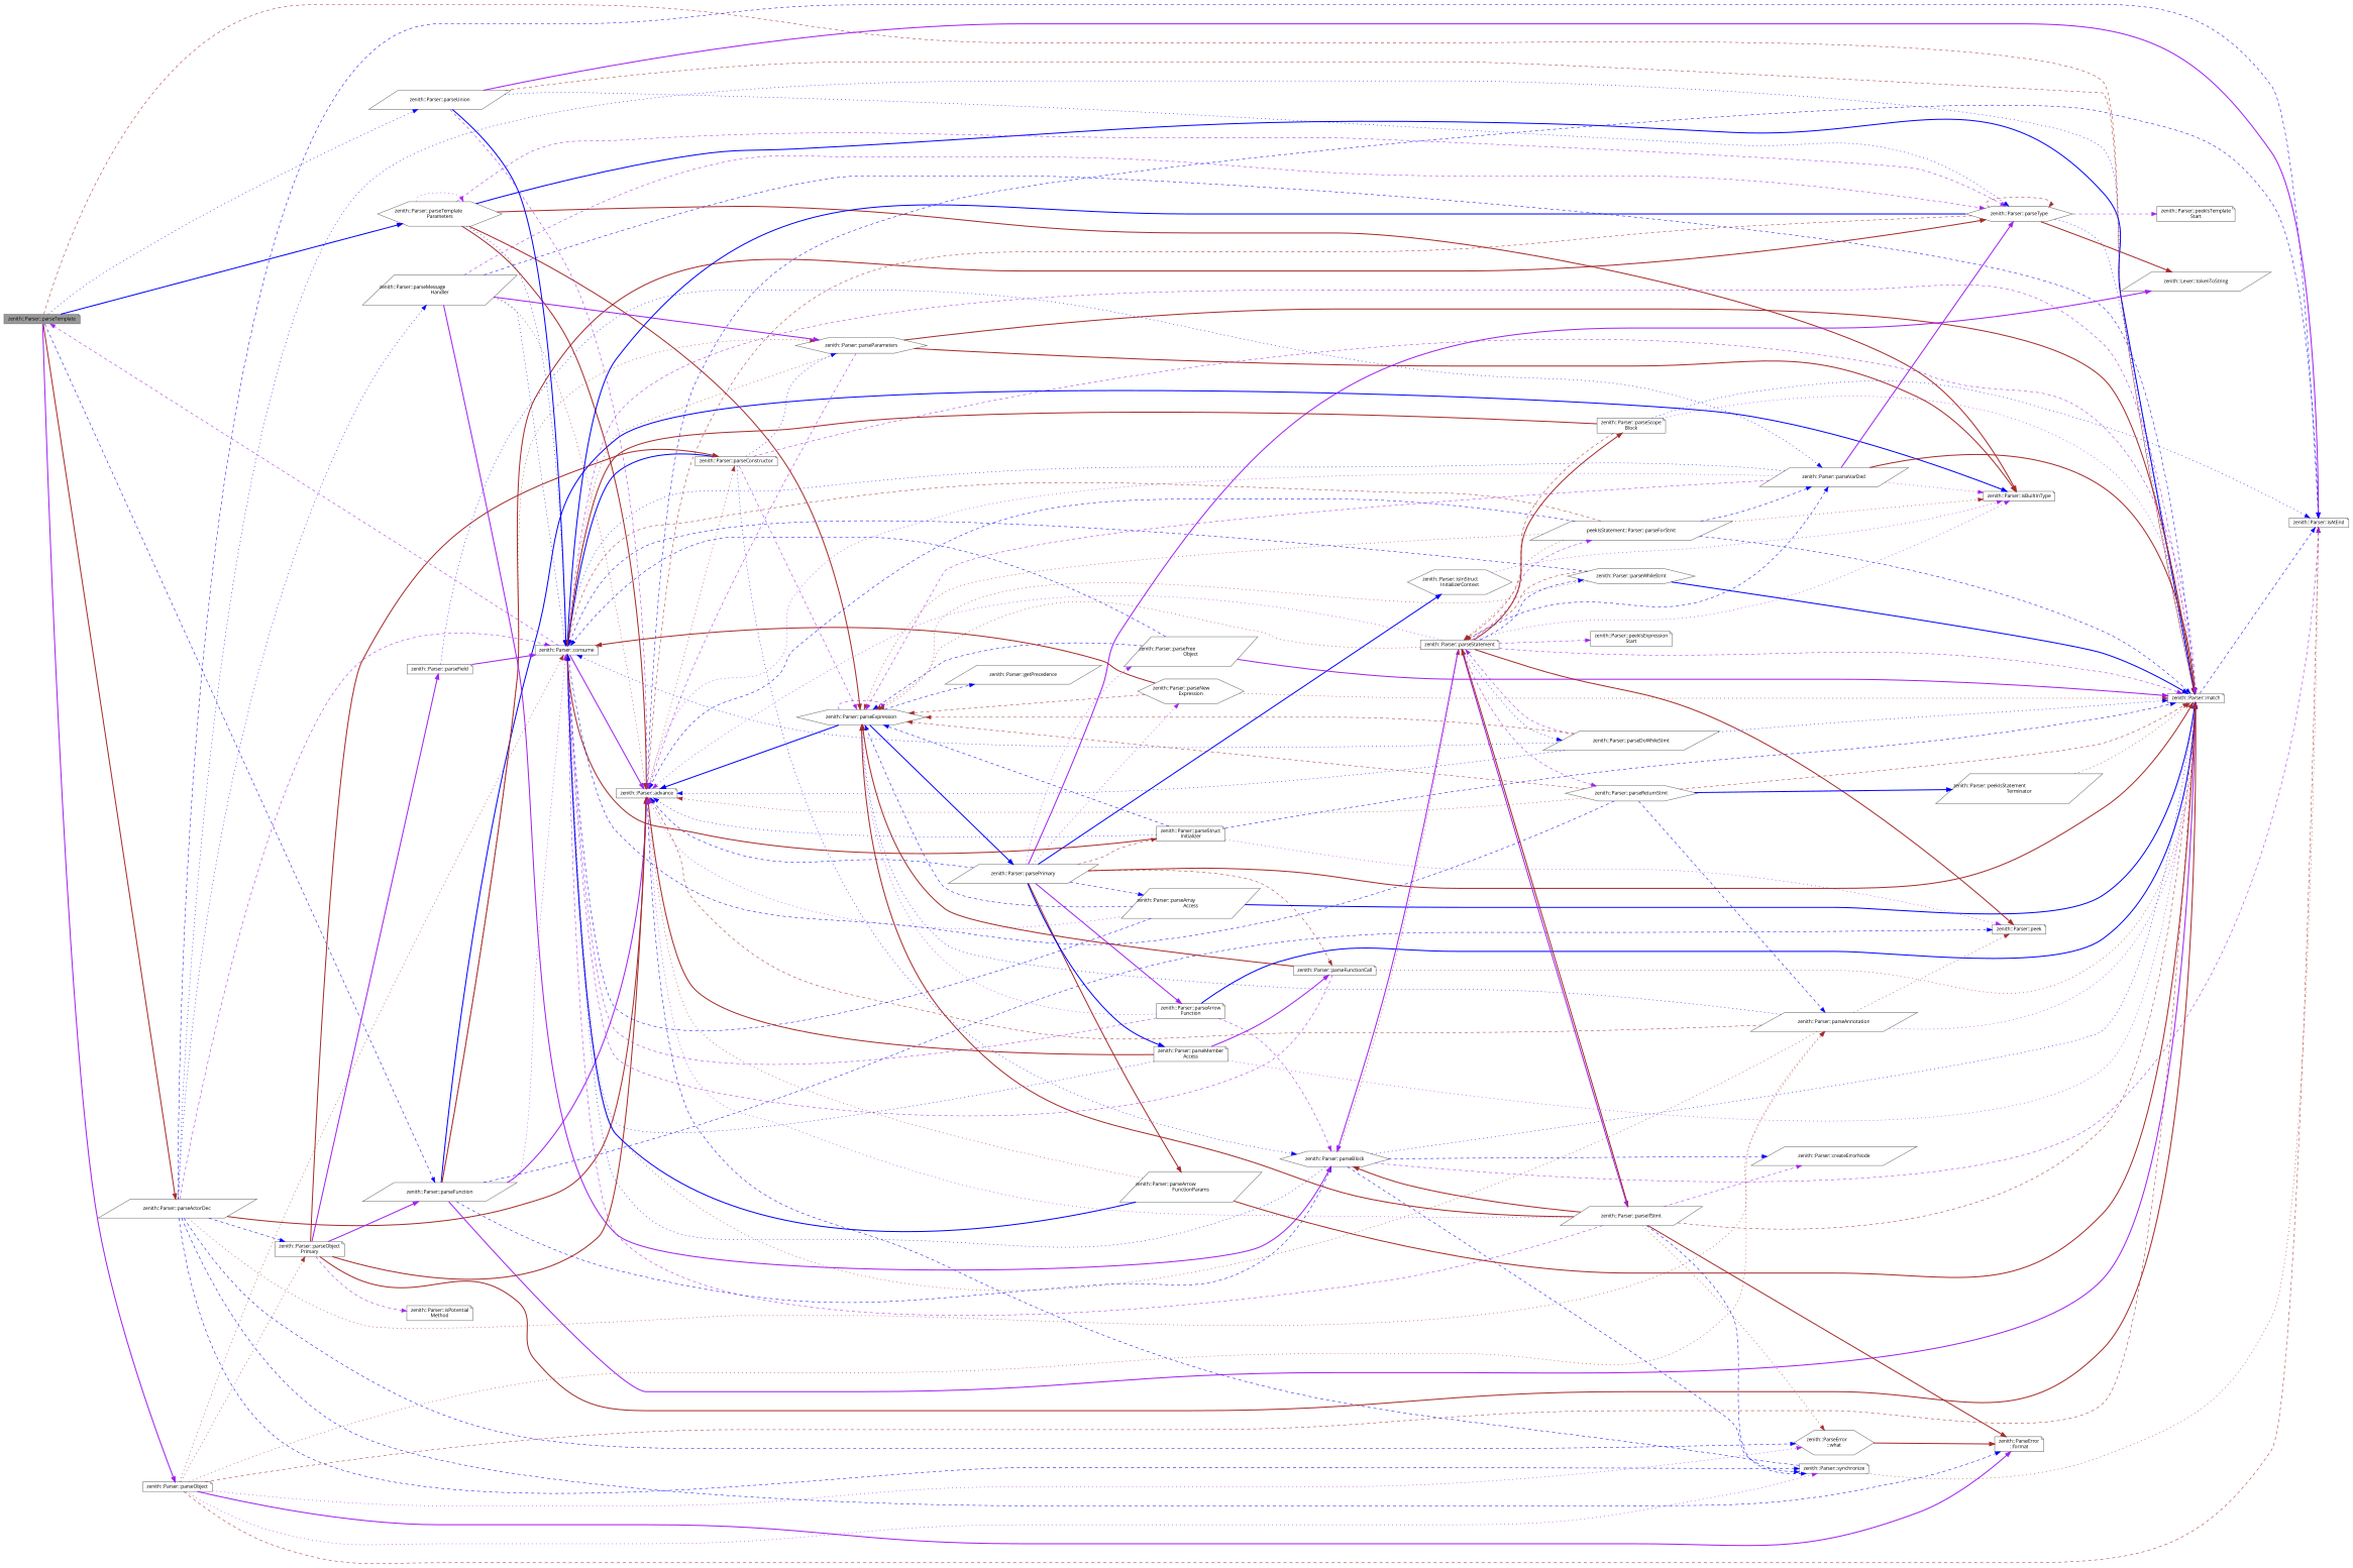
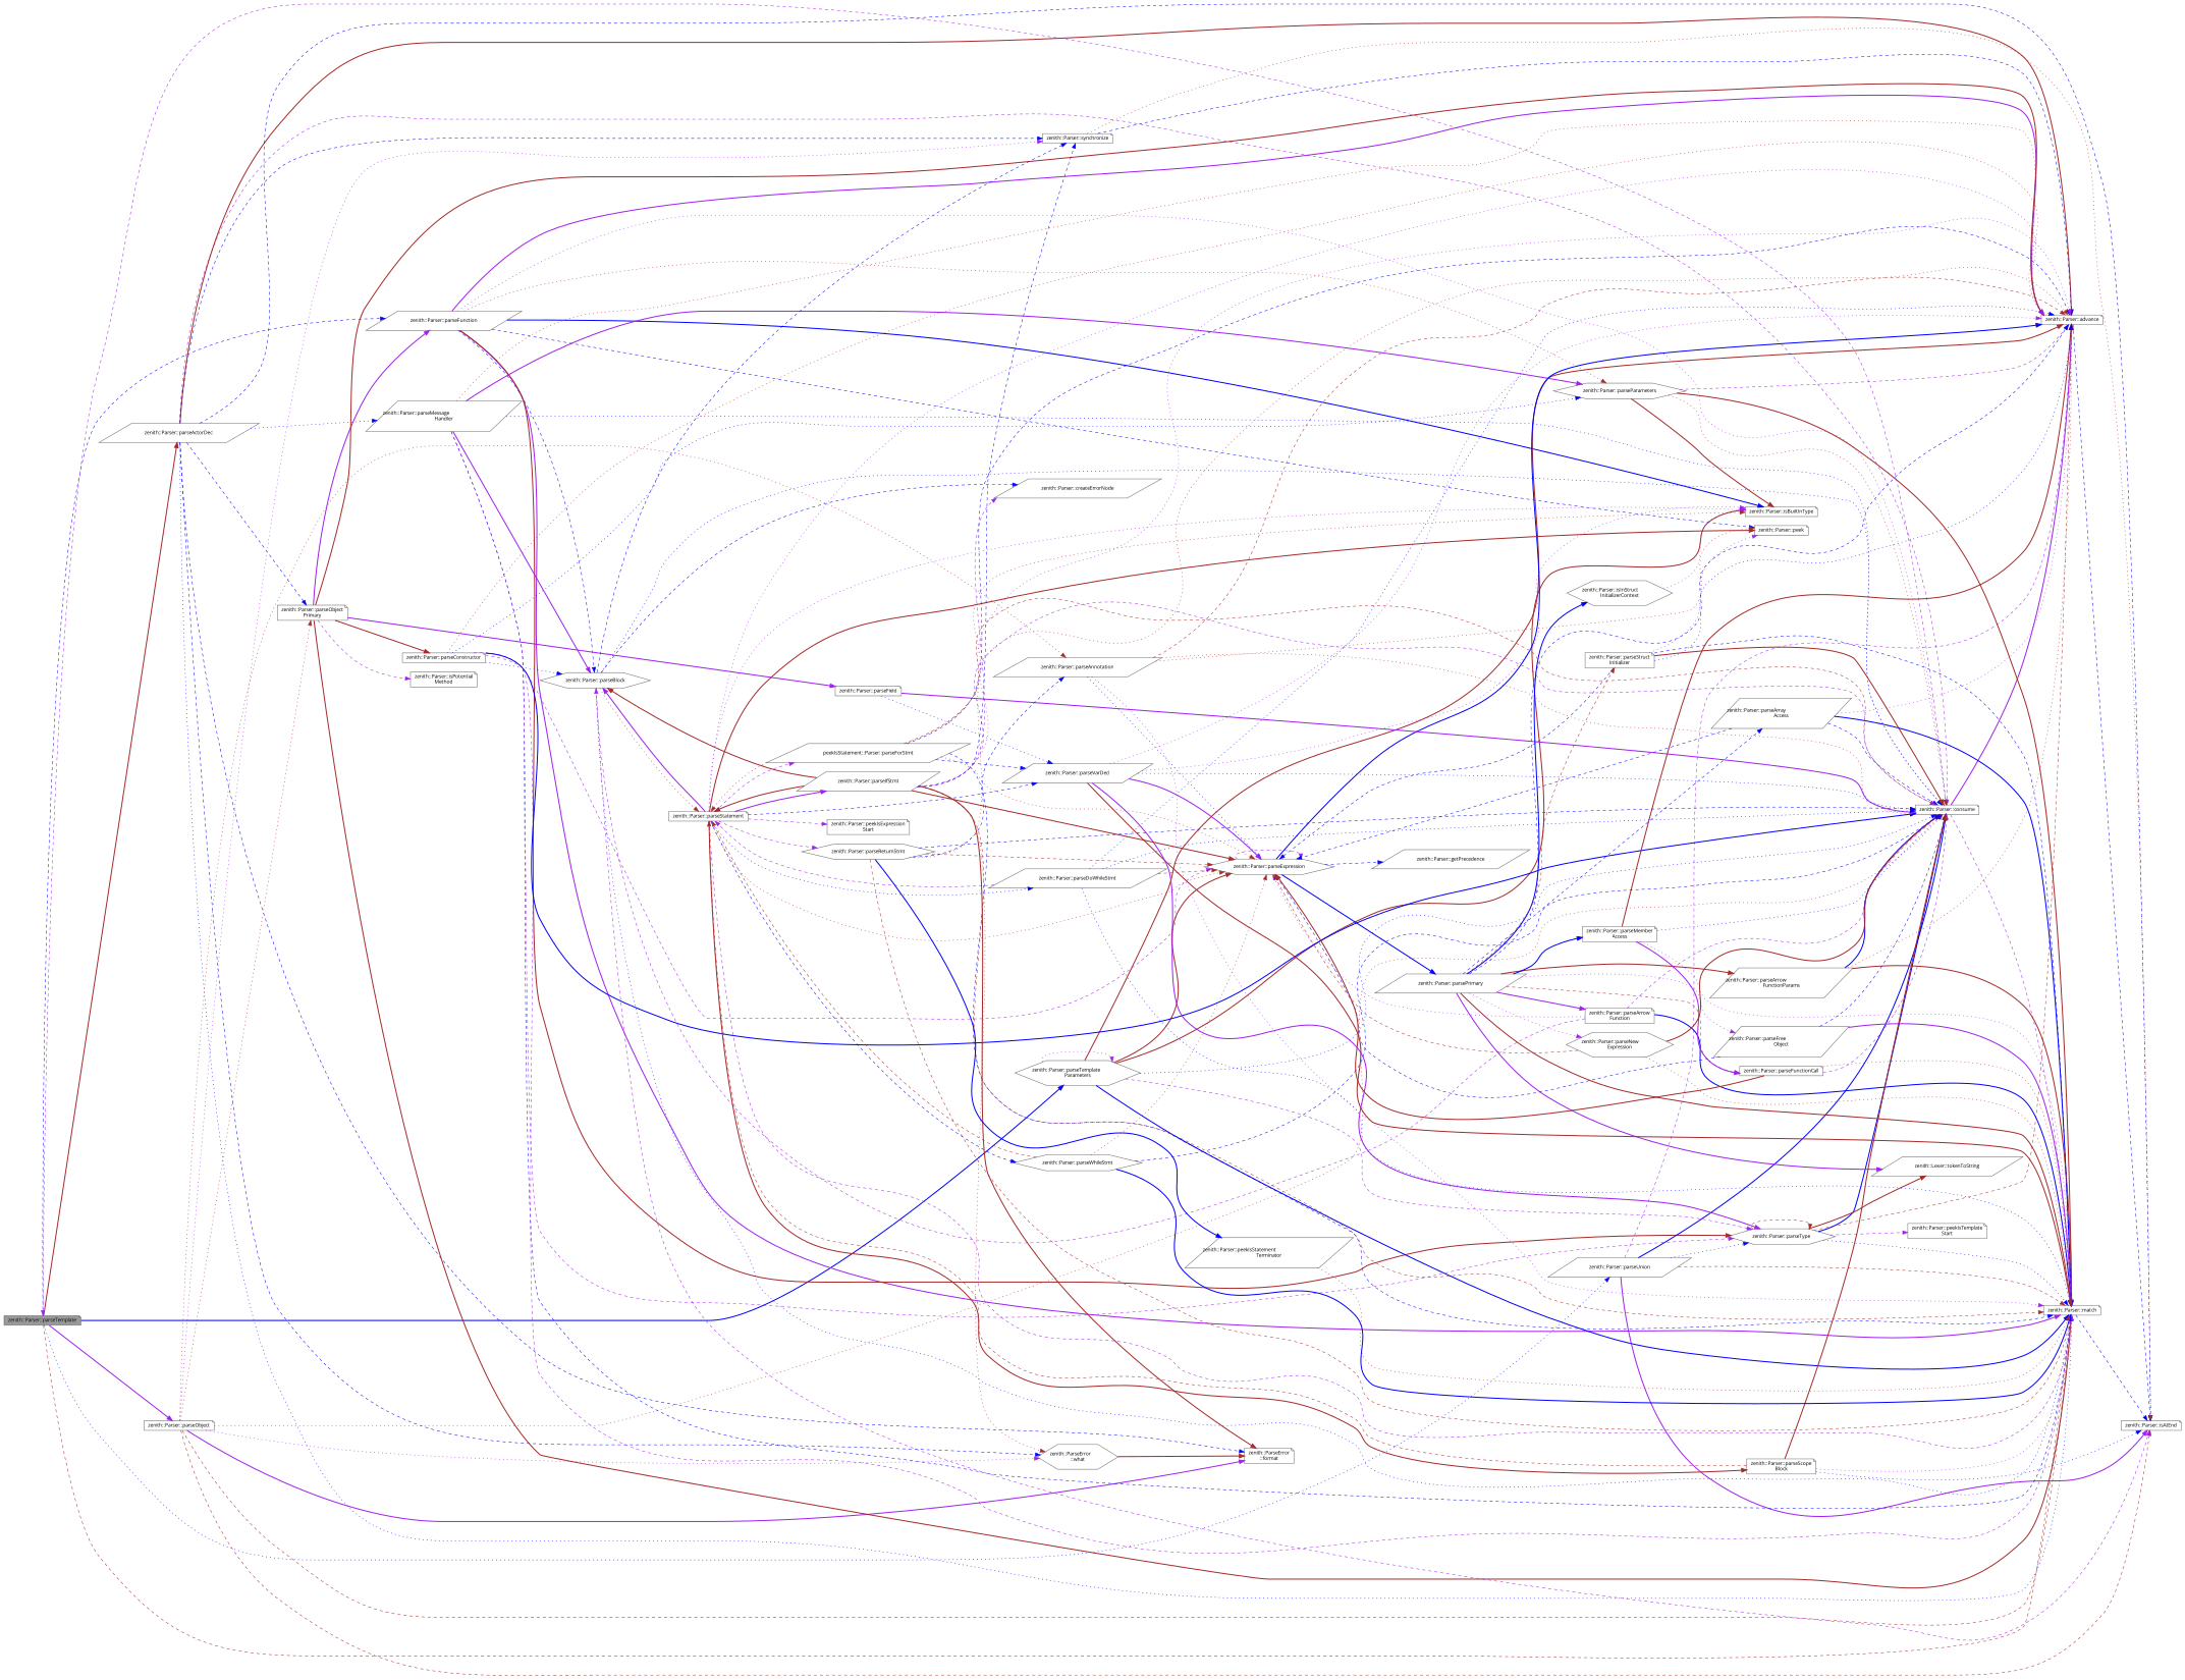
  digraph {
    fontname="Open Sans"
    rankdir=LR
    node [color=grey40 fillcolor=white fontname="Open Sans" fontsize=10 shape=note style=filled]
    edge [color=brown fontname="Open Sans" fontsize=10 labelfontname=Helvetica labelfontsize=10 style=dashed]
    n1 [color=gray40 fillcolor=grey60 fontcolor=black height=0.2 label="zenith::Parser::parseTemplate" width=0.4]
    n2 [height=0.2 label="zenith::Parser::match" width=0.4]
    n3 [height=0.2 label="zenith::Parser::parseActorDecl" shape=parallelogram width=0.4]
    n4 [height=0.2 label="zenith::Parser::parseFunction" shape=parallelogram width=0.4]
    n5 [height=0.2 label="zenith::Parser::parseObject" width=0.4]
    n6 [height=0.2 label="zenith::Parser::parseTemplate\lParameters" shape=hexagon width=0.4]
    n7 [height=0.2 label="zenith::Parser::parseUnion" shape=parallelogram width=0.4]
    n8 [height=0.2 label="zenith::Parser::consume" width=0.4]
    n9 [height=0.2 label="zenith::Parser::advance" width=0.4]
    n10 [height=0.2 label="zenith::Parser::isAtEnd" width=0.4]
    n11 [height=0.2 label="zenith::ParseError\l::format" width=0.4]
    n12 [height=0.2 label="zenith::Parser::parseAnnotation" shape=parallelogram width=0.4]
    n13 [height=0.2 label="zenith::Parser::synchronize" width=0.4]
    n14 [height=0.2 label="zenith::ParseError\l::what" shape=hexagon width=0.4]
    n15 [height=0.2 label="zenith::Parser::parseMessage\lHandler" shape=parallelogram width=0.4]
    n16 [height=0.2 label="zenith::Parser::parseObject\lPrimary" width=0.4]
    n17 [height=0.2 label="zenith::Parser::peek" width=0.4]
    n18 [height=0.2 label="zenith::Parser::isBuiltInType" width=0.4]
    n19 [height=0.2 label="zenith::Parser::parseBlock" shape=hexagon width=0.4]
    n20 [height=0.2 label="zenith::Parser::parseType" shape=hexagon width=0.4]
    n21 [height=0.2 label="zenith::Parser::parseParameters" shape=hexagon width=0.4]
    n22 [height=0.2 label="zenith::Parser::parseExpression" shape=hexagon width=0.4]
    n23 [height=0.2 label="zenith::Parser::isPotential\lMethod" width=0.4]
    n24 [height=0.2 label="zenith::Parser::parseConstructor" width=0.4]
    n25 [height=0.2 label="zenith::Parser::parseField" width=0.4]
    n26 [height=0.2 label="zenith::Parser::getPrecedence" shape=parallelogram width=0.4]
    n27 [height=0.2 label="zenith::Parser::parsePrimary" shape=parallelogram width=0.4]
    n28 [height=0.2 label="zenith::Parser::isInStruct\lInitializerContext" shape=hexagon width=0.4]
    n29 [height=0.2 label="zenith::Parser::parseArray\lAccess" shape=parallelogram width=0.4]
    n30 [height=0.2 label="zenith::Parser::parseArrow\lFunction" width=0.4]
    n31 [height=0.2 label="zenith::Lexer::tokenToString" shape=parallelogram width=0.4]
    n32 [height=0.2 label="zenith::Parser::parseArrow\lFunctionParams" shape=parallelogram width=0.4]
    n33 [height=0.2 label="zenith::Parser::parseFree\lObject" shape=parallelogram width=0.4]
    n34 [height=0.2 label="zenith::Parser::parseFunctionCall" width=0.4]
    n35 [height=0.2 label="zenith::Parser::parseMember\lAccess" width=0.4]
    n36 [height=0.2 label="zenith::Parser::parseNew\lExpression" shape=hexagon width=0.4]
    n37 [height=0.2 label="zenith::Parser::parseStruct\lInitializer" width=0.4]
    n38 [height=0.2 label="zenith::Parser::createErrorNode" shape=parallelogram width=0.4]
    n39 [height=0.2 label="zenith::Parser::parseStatement" width=0.4]
    n40 [height=0.2 label="zenith::Parser::parseDoWhileStmt" shape=parallelogram width=0.4]
    n41 [height=0.2 label="peekIsStatement::Parser::parseForStmt" shape=parallelogram width=0.4]
    n42 [height=0.2 label="zenith::Parser::parseVarDecl" shape=parallelogram width=0.4]
    n43 [height=0.2 label="zenith::Parser::parseIfStmt" shape=parallelogram width=0.4]
    n44 [height=0.2 label="zenith::Parser::parseReturnStmt" shape=hexagon width=0.4]
    n45 [height=0.2 label="zenith::Parser::parseScope\lBlock" width=0.4]
    n46 [height=0.2 label="zenith::Parser::parseWhileStmt" shape=hexagon width=0.4]
    n47 [height=0.2 label="zenith::Parser::peekIsExpression\lStart" width=0.4]
    n48 [height=0.2 label="zenith::Parser::peekIsStatement\lTerminator" shape=parallelogram width=0.4]
    n49 [height=0.2 label="zenith::Parser::peekIsTemplate\lStart" width=0.4]
    n1 -> n2
    n1 -> n3 [style=bold]
    n1 -> n4 [color=blue]
    n1 -> n5 [color=purple style=bold]
    n1 -> n6 [color=blue style=bold]
    n1 -> n7 [color=blue style=dotted]
    n2 -> n10 [color=blue]
    n3 -> n2 [color=blue style=dotted]
    n3 -> n8 [color=purple]
    n3 -> n9 [style=bold]
    n3 -> n10 [color=blue]
    n3 -> n11 [color=blue]
-   n3 -> n12 [style=dotted]
    n3 -> n13 [color=blue]
    n3 -> n14 [color=blue]
    n3 -> n15 [color=blue style=dotted]
    n3 -> n16 [color=blue]
    n4 -> n2 [color=purple style=bold]
    n4 -> n8 [color=purple style=dotted]
    n4 -> n9 [color=purple style=bold]
    n4 -> n17 [color=blue]
    n4 -> n18 [color=blue style=bold]
    n4 -> n19 [color=blue]
    n4 -> n20 [style=bold]
    n4 -> n21 [style=dotted]
    n5 -> n2
    n5 -> n8 [style=dotted]
    n5 -> n10
    n5 -> n11 [color=purple style=bold]
    n5 -> n12 [style=dotted]
    n5 -> n13 [color=purple style=dotted]
    n5 -> n14 [color=purple style=dotted]
    n5 -> n16 [style=dotted]
    n6 -> n2 [color=blue style=bold]
    n6 -> n6 [color=purple style=dotted]
    n6 -> n8 [color=blue style=dotted]
    n6 -> n9 [style=bold]
    n6 -> n18 [style=bold]
    n6 -> n20 [color=purple]
    n6 -> n22 [style=bold]
    n7 -> n2
    n7 -> n8 [color=blue style=bold]
    n7 -> n9 [color=purple]
    n7 -> n10 [color=purple style=bold]
    n7 -> n20 [color=blue style=dotted]
    n8 -> n1 [color=purple]
    n8 -> n2 [color=purple]
    n8 -> n9 [color=purple style=bold]
    n9 -> n10 [color=blue]
    n12 -> n2 [color=purple style=dotted]
    n12 -> n8 [style=dotted]
    n12 -> n9
    n12 -> n17 [style=dotted]
    n12 -> n22 [color=blue style=dotted]
    n13 -> n9 [color=blue]
    n13 -> n10 [style=dotted]
    n14 -> n11 [style=bold]
    n15 -> n2 [color=blue]
    n15 -> n8 [color=blue style=dotted]
    n15 -> n9 [style=dotted]
    n15 -> n19 [color=purple style=bold]
    n15 -> n20 [color=purple]
    n15 -> n21 [color=purple style=bold]
    n16 -> n2 [style=bold]
    n16 -> n4 [color=purple style=bold]
    n16 -> n9 [style=bold]
    n16 -> n23 [color=purple]
    n16 -> n24 [style=bold]
    n16 -> n25 [color=purple style=bold]
    n19 -> n2 [color=blue style=dotted]
    n19 -> n8 [color=blue style=dotted]
    n19 -> n10 [color=purple]
    n19 -> n13 [color=blue]
    n19 -> n38 [color=blue]
    n19 -> n39 [style=dotted]
    n20 -> n2 [color=blue style=dotted]
    n20 -> n8 [color=blue style=bold]
    n20 -> n9
    n20 -> n20
    n20 -> n31 [style=bold]
    n20 -> n49 [color=purple]
    n21 -> n2 [style=bold]
    n21 -> n8 [style=dotted]
    n21 -> n9 [color=purple]
    n21 -> n18 [style=bold]
    n22 -> n9 [color=blue style=bold]
    n22 -> n22 [color=purple]
    n22 -> n26 [color=blue]
    n22 -> n27 [color=blue style=bold]
    n24 -> n2 [color=purple]
    n24 -> n8 [color=blue style=bold]
-   n9 -> n24 [style=dotted]
+   n24 -> n9 [style=dotted]
    n24 -> n19 [color=blue style=dotted]
    n24 -> n21 [color=blue style=dotted]
    n24 -> n22 [color=purple]
    n25 -> n8 [color=purple style=bold]
    n25 -> n42 [color=blue style=dotted]
    n27 -> n2 [style=bold]
    n27 -> n9 [color=blue]
    n27 -> n28 [color=blue style=bold]
    n27 -> n29 [color=blue]
    n27 -> n30 [color=purple style=bold]
    n27 -> n31 [color=purple style=bold]
    n27 -> n32 [style=bold]
    n27 -> n33 [color=purple style=dotted]
    n27 -> n34
    n27 -> n35 [color=blue style=bold]
    n27 -> n36 [color=purple style=dotted]
    n27 -> n37
    n28 -> n18 [color=purple style=dotted]
    n29 -> n2 [color=blue style=bold]
    n29 -> n8 [color=blue]
    n29 -> n9 [color=purple style=dotted]
    n29 -> n22 [color=blue]
    n30 -> n2 [color=blue style=bold]
    n30 -> n8 [color=purple]
    n30 -> n19 [color=purple]
    n30 -> n22 [color=purple style=dotted]
    n32 -> n2 [style=bold]
    n32 -> n8 [color=blue style=bold]
    n32 -> n9 [style=dotted]
    n33 -> n2 [color=purple style=bold]
    n33 -> n8 [color=blue]
    n33 -> n22 [color=blue]
    n34 -> n2 [style=dotted]
    n34 -> n8 [color=purple]
    n34 -> n22 [style=bold]
    n35 -> n2 [color=purple style=dotted]
    n35 -> n8 [color=blue style=dotted]
    n35 -> n9 [style=bold]
    n35 -> n34 [color=purple style=bold]
    n36 -> n2 [style=dotted]
    n36 -> n8 [style=bold]
    n36 -> n22
    n37 -> n2 [color=blue]
    n37 -> n8 [style=bold]
    n37 -> n9 [color=blue style=dotted]
    n37 -> n17 [color=purple style=dotted]
    n37 -> n22 [color=blue]
    n39 -> n2 [color=purple]
    n39 -> n9 [color=purple style=dotted]
    n39 -> n17 [style=bold]
    n39 -> n18 [color=purple style=dotted]
    n39 -> n19 [color=purple style=bold]
    n39 -> n22 [style=dotted]
    n39 -> n40 [color=blue style=dotted]
    n39 -> n41 [color=purple]
    n39 -> n42 [color=blue]
    n39 -> n43 [color=purple style=bold]
    n39 -> n44 [color=purple]
    n39 -> n45 [style=bold]
    n39 -> n46 [color=blue]
    n39 -> n47 [color=purple]
    n40 -> n2 [color=blue style=dotted]
    n40 -> n8 [color=blue style=dotted]
    n40 -> n9 [color=blue style=dotted]
    n40 -> n22
    n40 -> n39 [color=purple]
    n41 -> n2 [color=blue]
    n41 -> n8
    n41 -> n9 [color=blue]
    n41 -> n18 [style=dotted]
    n41 -> n22 [style=dotted]
    n41 -> n39 [style=dotted]
    n41 -> n42 [color=blue]
    n42 -> n2 [style=bold]
    n42 -> n8 [color=blue style=dotted]
    n42 -> n9 [color=purple style=dotted]
    n42 -> n18 [color=purple style=dotted]
    n42 -> n20 [color=purple style=bold]
-   n42 -> n22 [color=purple]
+   n42 -> n22 [color=purple style=bold]
    n43 -> n2
    n43 -> n8 [color=purple]
    n43 -> n9 [color=purple style=dotted]
    n43 -> n11 [style=bold]
    n43 -> n13 [color=blue]
    n43 -> n14 [style=dotted]
    n43 -> n19 [style=bold]
    n43 -> n22 [style=bold]
    n43 -> n38 [color=purple]
    n43 -> n39 [style=bold]
    n44 -> n2
    n44 -> n8 [color=blue]
    n44 -> n9 [style=dotted]
    n44 -> n12 [color=blue]
    n44 -> n22
    n44 -> n48 [color=blue style=bold]
    n45 -> n2 [color=purple style=dotted]
    n45 -> n8 [style=bold]
    n45 -> n10 [color=blue style=dotted]
    n45 -> n39
    n46 -> n2 [color=blue style=bold]
    n46 -> n8 [color=blue]
    n46 -> n22 [style=dotted]
    n46 -> n39
    n48 -> n2 [style=dotted]
  }
